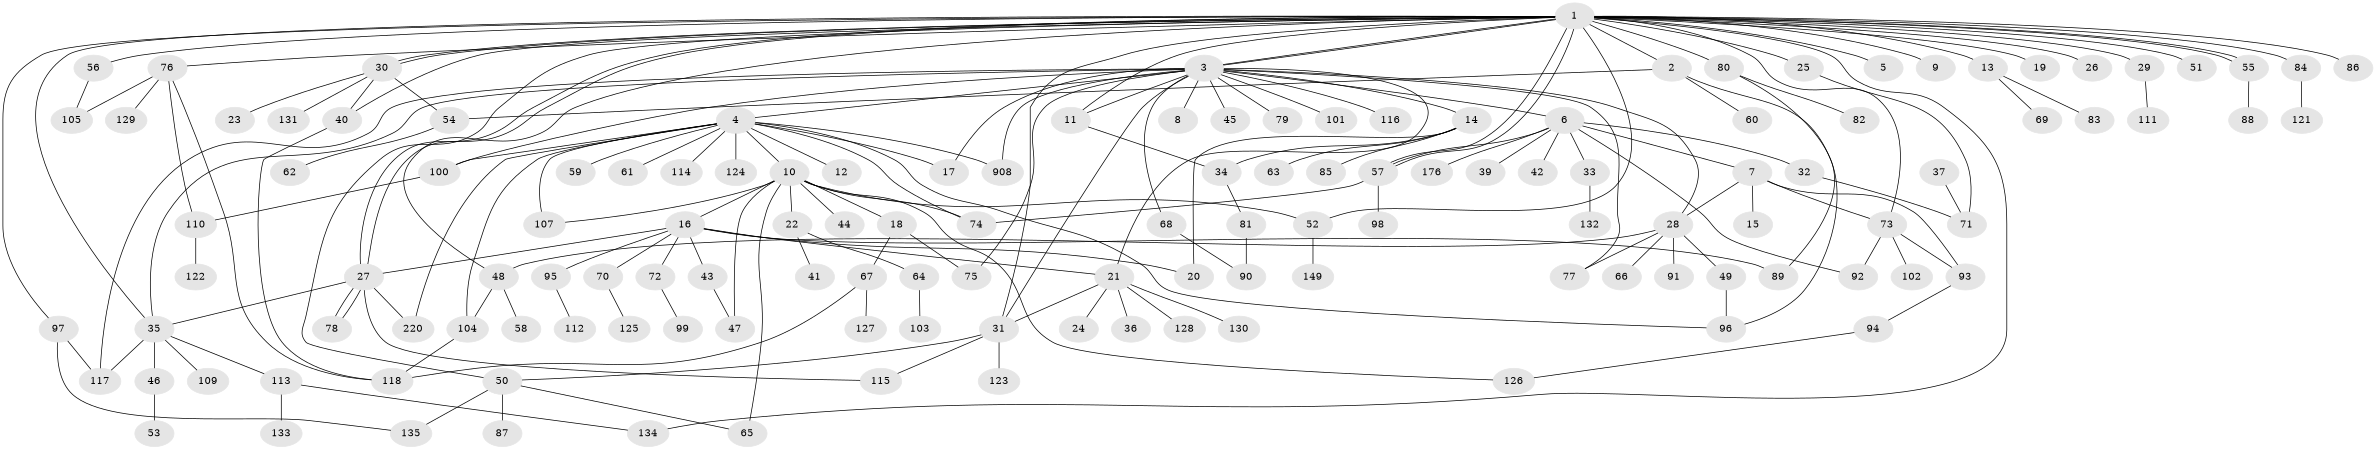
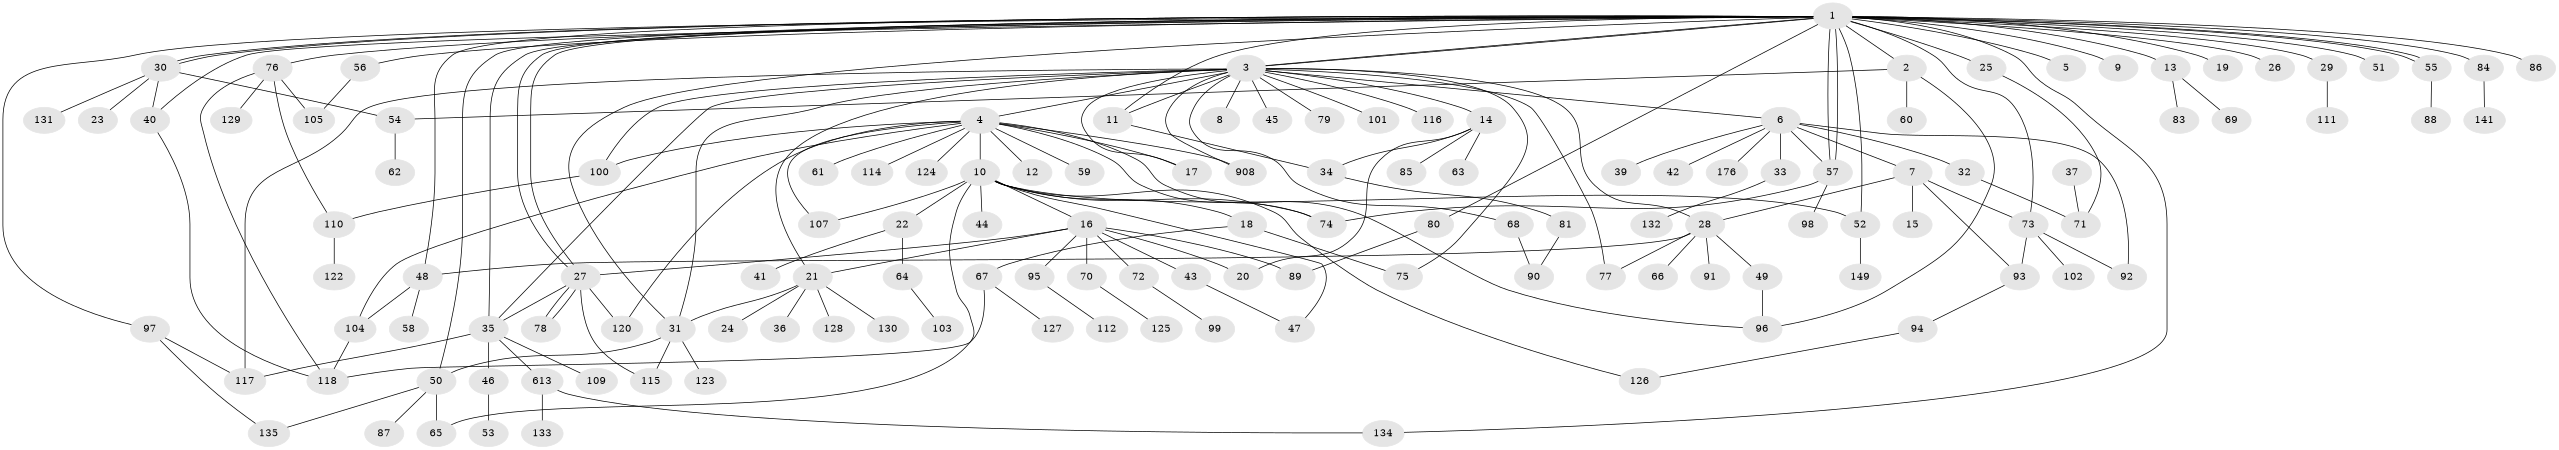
  graph {
    node [color=gray90 style=filled]
    1
    2
    3
    5
    9
    11
    13
    19
    25
    26
    27
    29
    30
    31
    35
    40
    48
    50
    51
    52
    55
    56
    57
    73
    76
    80
    84
    86
    97
    134
    54
    60
    96
    4
    6
    8
    14
    17
    21
    28
    45
    68
    75
    77
    79
    100
    101
    n48 [label=908]
    116
    117
    34
    69
    83
    71
-   120 [label=220]
+   120
    78
    115
    111
    23
    131
    123
    46
    109
-   113
+   113 [label=613]
    118
    104
    58
    65
    87
    135
    n71 [label=149]
    88
    105
    74
    98
    92
    93
    102
    110
    129
    89
-   82
-   121
+   121 [label=141]
    62
    10
    12
    59
    61
    107
    114
    124
    7
    32
    33
    39
    42
    n97 [label=176]
    20
    63
    85
    24
    36
    128
    130
    49
    66
    91
    90
    16
    18
    22
    44
    47
    126
    15
    132
    94
    43
    70
    72
    95
    67
    41
    64
    81
    125
    99
    112
    127
    103
    37
    53
    133
    122
    1 -- 2
    1 -- 3
    1 -- 3
    1 -- 5
    1 -- 9
    1 -- 11
    1 -- 13
    1 -- 19
    1 -- 25
    1 -- 26
    1 -- 27
    1 -- 27
    1 -- 29
    1 -- 30
    1 -- 30
    1 -- 31
    1 -- 35
    1 -- 40
    1 -- 48
    1 -- 50
    1 -- 51
    1 -- 52
    1 -- 55
    1 -- 55
    1 -- 56
    1 -- 57
    1 -- 57
    1 -- 73
    1 -- 76
    1 -- 80
    1 -- 84
    1 -- 86
    1 -- 97
    1 -- 134
    2 -- 54
    2 -- 60
    2 -- 96
    3 -- 11
    3 -- 31
    3 -- 35
    3 -- 4
    3 -- 6
    3 -- 8
    3 -- 14
    3 -- 17
    3 -- 21
    3 -- 28
    3 -- 45
    3 -- 68
    3 -- 75
    3 -- 77
    3 -- 79
    3 -- 100
    3 -- 101
    3 -- n48
    3 -- 116
    3 -- 117
    11 -- 34
    13 -- 69
    13 -- 83
    25 -- 71
    27 -- 35
    27 -- 120
    27 -- 78
    27 -- 78
    27 -- 115
    29 -- 111
    30 -- 40
    30 -- 54
    30 -- 23
    30 -- 131
    31 -- 50
    31 -- 115
    31 -- 123
    35 -- 117
    35 -- 46
    35 -- 109
    35 -- 113
    40 -- 118
    48 -- 104
    48 -- 58
    50 -- 65
    50 -- 87
    50 -- 135
    52 -- n71
    55 -- 88
    56 -- 105
    57 -- 74
    57 -- 98
    73 -- 92
    73 -- 93
    73 -- 102
    76 -- 118
    76 -- 105
    76 -- 110
    76 -- 129
    80 -- 89
-   80 -- 82
    84 -- 121
    97 -- 117
    97 -- 135
    54 -- 62
    4 -- 96
    4 -- 17
    4 -- 100
    4 -- n48
    4 -- 120
    4 -- 104
    4 -- 74
    4 -- 10
    4 -- 12
    4 -- 59
    4 -- 61
    4 -- 107
    4 -- 114
    4 -- 124
    6 -- 57
    6 -- 92
    6 -- 7
    6 -- 32
    6 -- 33
    6 -- 39
    6 -- 42
    6 -- n97
    14 -- 34
    14 -- 20
    14 -- 63
    14 -- 85
    21 -- 31
    21 -- 24
    21 -- 36
    21 -- 128
    21 -- 130
    28 -- 48
    28 -- 77
    28 -- 49
    28 -- 66
    28 -- 91
    68 -- 90
    100 -- 110
    34 -- 81
    46 -- 53
    113 -- 134
    113 -- 133
    104 -- 118
    93 -- 94
    110 -- 122
    10 -- 52
    10 -- 65
    10 -- 74
    10 -- 107
    10 -- 16
    10 -- 18
    10 -- 22
    10 -- 44
    10 -- 47
    10 -- 126
    7 -- 73
    7 -- 28
    7 -- 93
    7 -- 15
    32 -- 71
    33 -- 132
    49 -- 96
    16 -- 27
    16 -- 21
    16 -- 89
    16 -- 20
    16 -- 43
    16 -- 70
    16 -- 72
    16 -- 95
    18 -- 75
    18 -- 67
    22 -- 41
    22 -- 64
    94 -- 126
    43 -- 47
    70 -- 125
    72 -- 99
    95 -- 112
    67 -- 118
    67 -- 127
    64 -- 103
    81 -- 90
    37 -- 71
  }
